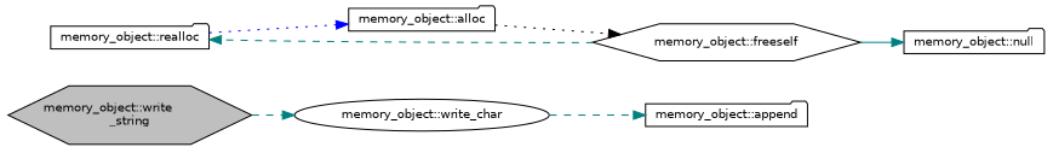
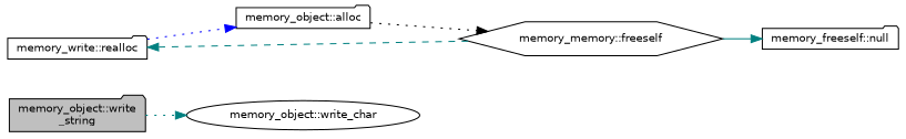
  digraph {
    rankdir=LR
    node [color=black fillcolor=white fontname=Helvetica fontsize=10 shape=folder style=filled]
    edge [color=teal fontname=Helvetica fontsize=10 labelfontname=Helvetica labelfontsize=10 style=dotted]
-   n1 [fillcolor=grey75 fontcolor=black height=0.2 label="memory_object::write\l_string" shape=hexagon width=0.4]
+   n1 [fillcolor=grey75 fontcolor=black height=0.2 label="memory_object::write\l_string" width=0.4]
    n2 [height=0.2 label="memory_object::write_char" shape=ellipse width=0.4]
-   n3 [height=0.2 label="memory_object::append" width=0.4]
-   n4 [height=0.2 label="memory_object::realloc" width=0.4]
+   n4 [height=0.2 label="memory_write::realloc" width=0.4]
    n5 [height=0.2 label="memory_object::alloc" width=0.4]
-   n6 [height=0.2 label="memory_object::freeself" shape=hexagon width=0.4]
-   n7 [height=0.2 label="memory_object::null" width=0.4]
-   n1 -> n2 [style=dashed]
-   n2 -> n3 [style=dashed]
+   n6 [height=0.2 label="memory_memory::freeself" shape=hexagon width=0.4]
+   n7 [height=0.2 label="memory_freeself::null" width=0.4]
+   n1 -> n2
    n4 -> n5 [color=blue]
    n5 -> n6 [color=black]
    n6 -> n4 [style=dashed]
    n6 -> n7 [style=solid]
  }
